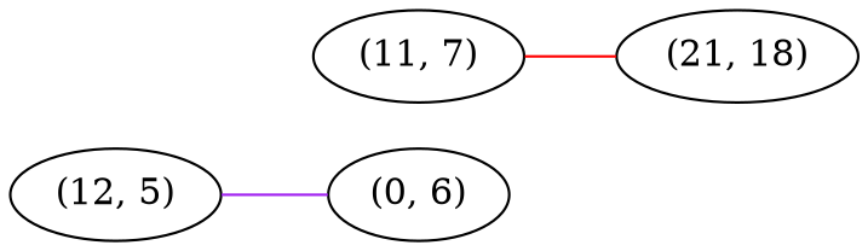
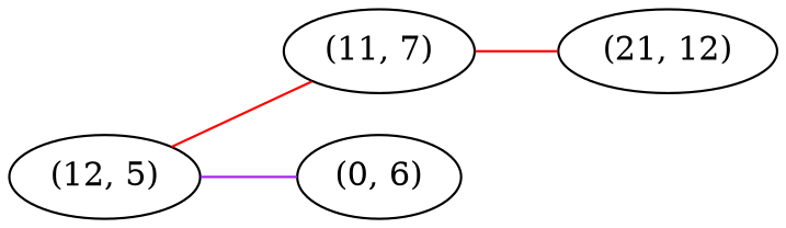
  graph {
    rankdir=LR
    edge [color=red weight=1]
    "(12, 5)"
    "(11, 7)"
    n3 [label="(0, 6)"]
-   "(21, 12)" [label="(21, 18)"]
+   "(21, 12)"
+   "(12, 5)" -- "(11, 7)"
    "(12, 5)" -- n3 [color=purple weight=4]
    "(11, 7)" -- "(21, 12)"
  }
